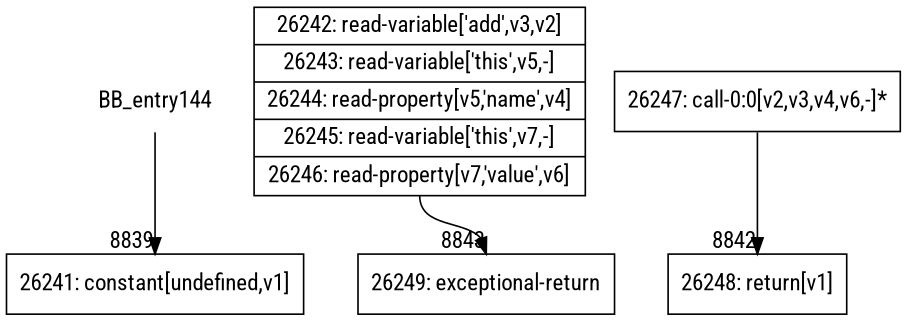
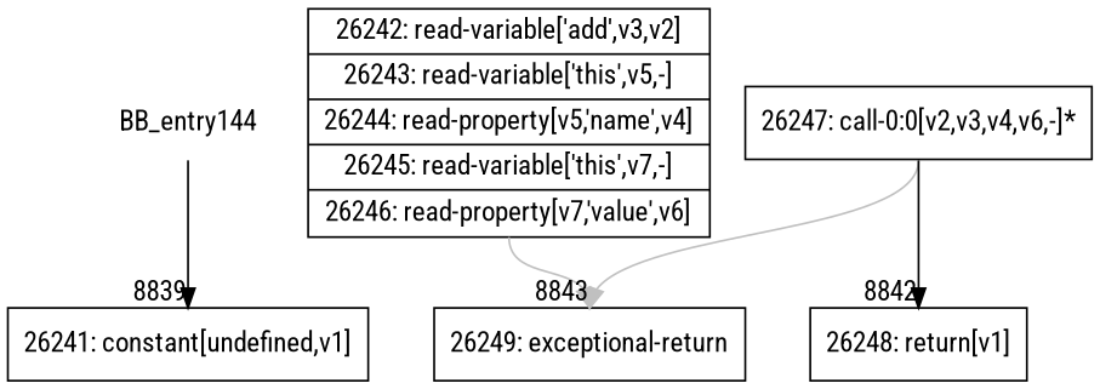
  digraph {
    fontname="Roboto Condensed"
    rankdir=TD
    node [fontname="Roboto Condensed" shape=record]
    edge [fontname="Roboto Condensed" headport=n tailport=s]
    n1 [label=BB_entry144 shape=none]
    n2 [label="{26241: constant[undefined,v1]}"]
    n3 [label="{26242: read-variable['add',v3,v2]|26243: read-variable['this',v5,-]|26244: read-property[v5,'name',v4]|26245: read-variable['this',v7,-]|26246: read-property[v7,'value',v6]}"]
    n4 [label="{26249: exceptional-return}"]
    n5 [label="{26247: call-0:0[v2,v3,v4,v6,-]*}"]
    n6 [label="{26248: return[v1]}"]
    n1 -> n2 [headlabel="    8839"]
-   n3 -> n4 [color=black headlabel="      8843"]
+   n3 -> n4 [color=gray headlabel="      8843"]
+   n5 -> n4 [color=gray]
    n5 -> n6 [headlabel="      8842"]
  }
